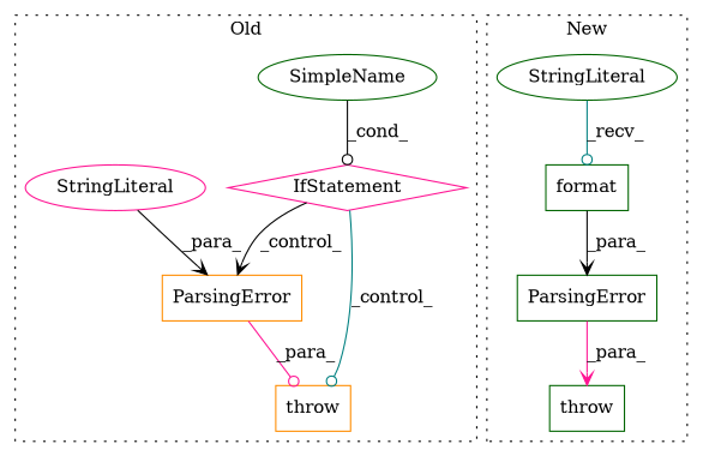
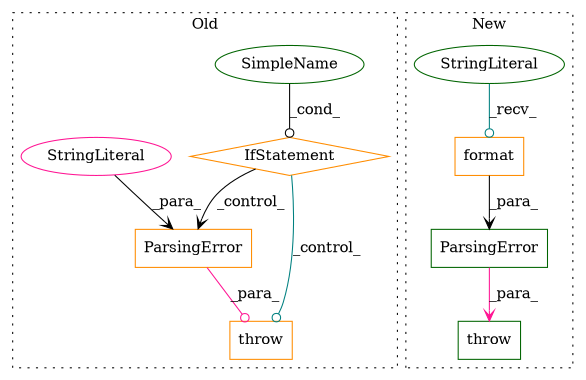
  digraph {
    node [a=32 color=darkgreen l="13,1" shape=box]
    edge [arrowhead=odot color=black]
    n1 [color=darkorange label=ParsingError s="318,369"]
-   n2 [a=25 color=deeppink l="8,2" label=IfStatement s="271,302" shape=diamond]
+   n2 [a=25 color=darkorange l="8,2" label=IfStatement s="271,302" shape=diamond]
    n3 [a=42 label=SimpleName shape=ellipse l=""]
    n4 [a=45 color=deeppink l=38 label=StringLiteral s=331 shape=ellipse]
    n5 [a=53 color=darkorange l=6 label=throw s=312]
    n6 [label=ParsingError s="833,948"]
-   n7 [l="7,1" label=format s="931,947"]
+   n7 [color=darkorange l="7,1" label=format s="931,947"]
    n8 [a=45 l=84 label=StringLiteral s=846 shape=ellipse]
    n9 [a=53 l=6 label=throw s=827]
    subgraph cluster_1 {
      label=Old
      style=dotted
      n1
      n2
      n3
      n4
      n5
    }
    subgraph cluster_2 {
      label=New
      style=dotted
      n6
      n7
      n8
      n9
    }
    n1 -> n5 [color=deeppink label=_para_]
    n2 -> n1 [arrowhead=vee label=_control_]
    n2 -> n5 [color=teal label=_control_]
    n3 -> n2 [label=_cond_]
    n4 -> n1 [arrowhead=vee label=_para_]
    n6 -> n9 [arrowhead=vee color=deeppink label=_para_]
    n7 -> n6 [arrowhead=vee label=_para_]
    n8 -> n7 [color=teal label=_recv_]
  }
